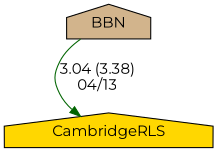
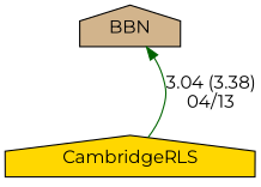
  digraph {
    fontname=Montserrat
    node [style=filled shape=house fontname=Montserrat]
    BBN [fillcolor=tan]
    CambridgeRLS [fillcolor=gold]
-   BBN -> CambridgeRLS [label="3.04 (3.38)\n04/13" random=random weight=97 color=darkgreen style=solid arrowhead=normal fontname=Montserrat]
+   CambridgeRLS -> BBN [label="3.04 (3.38)\n04/13" random=random weight=97 color=darkgreen style=solid arrowhead=normal fontname=Montserrat]
  }
